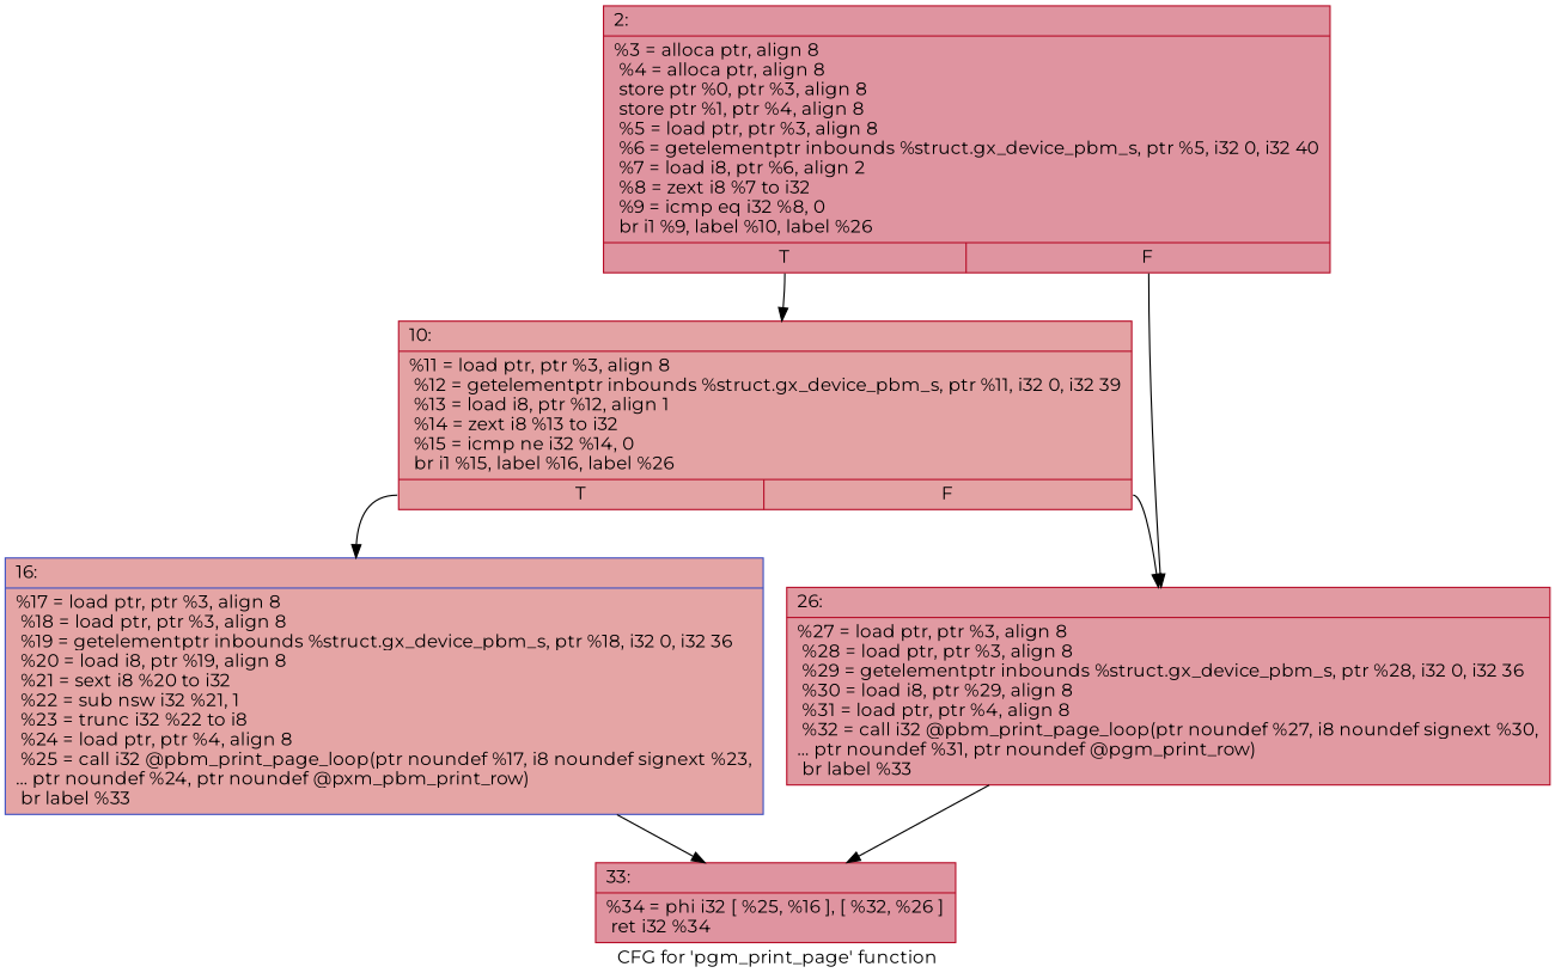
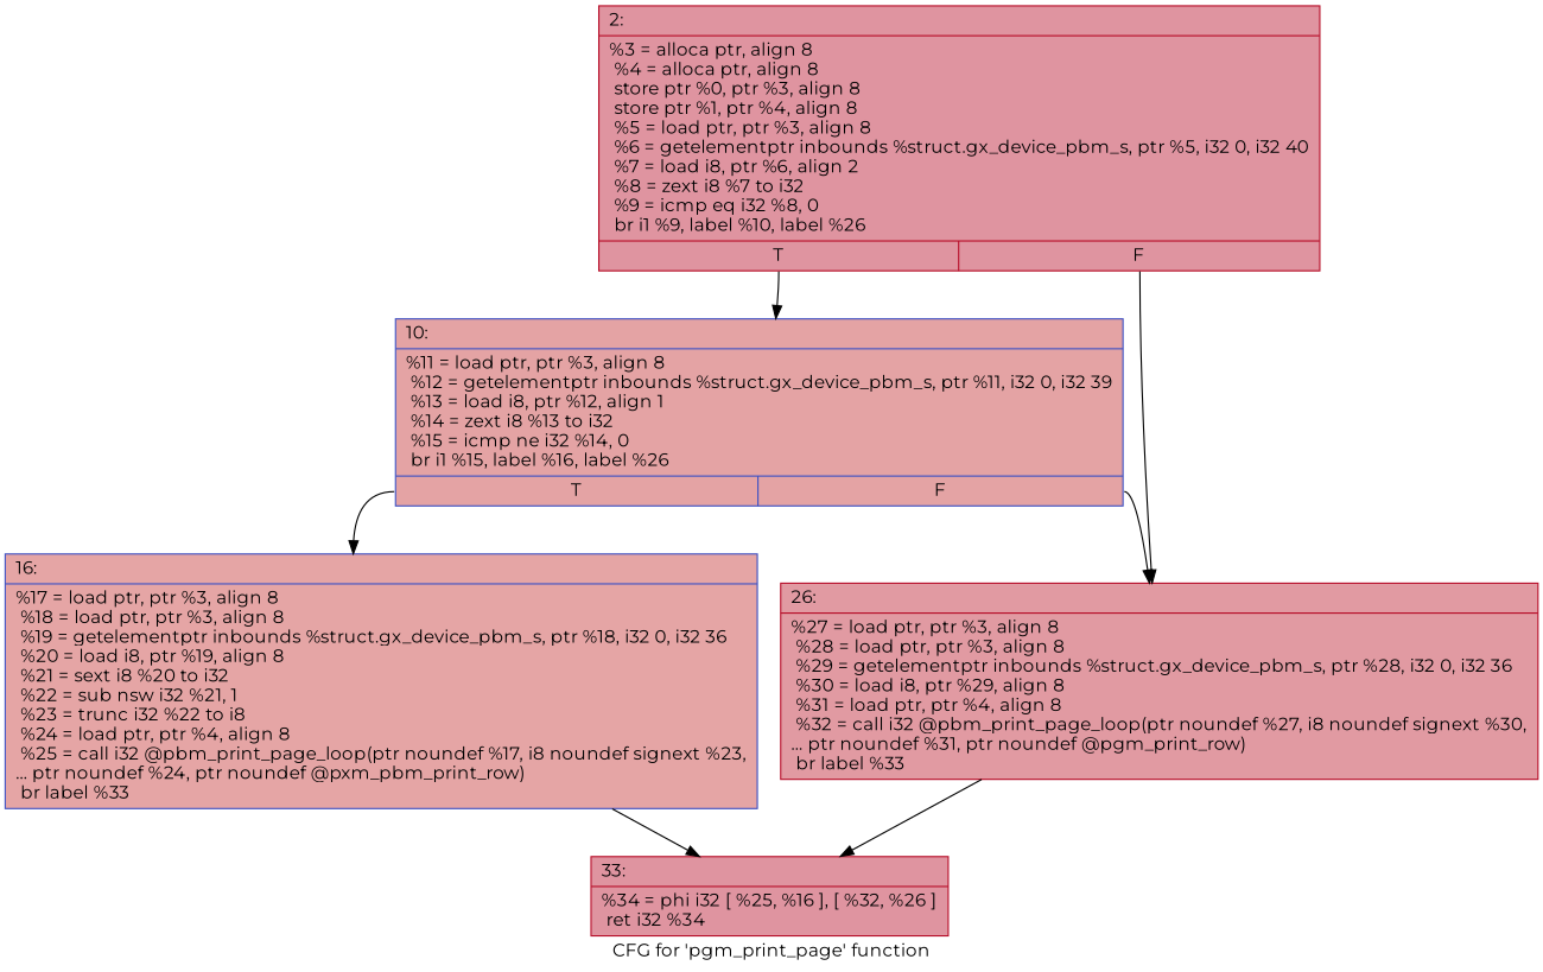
  digraph {
    label="CFG for 'pgm_print_page' function"
    fontname=Montserrat
    node [color="#b70d28ff" fillcolor="#b70d2870" fontname=Montserrat shape=record style=filled]
    edge [fontname=Montserrat]
    n1 [label="{2:\l|  %3 = alloca ptr, align 8\l  %4 = alloca ptr, align 8\l  store ptr %0, ptr %3, align 8\l  store ptr %1, ptr %4, align 8\l  %5 = load ptr, ptr %3, align 8\l  %6 = getelementptr inbounds %struct.gx_device_pbm_s, ptr %5, i32 0, i32 40\l  %7 = load i8, ptr %6, align 2\l  %8 = zext i8 %7 to i32\l  %9 = icmp eq i32 %8, 0\l  br i1 %9, label %10, label %26\l|{<s0>T|<s1>F}}"]
-   n2 [fillcolor="#c32e3170" label="{10:\l|  %11 = load ptr, ptr %3, align 8\l  %12 = getelementptr inbounds %struct.gx_device_pbm_s, ptr %11, i32 0, i32 39\l  %13 = load i8, ptr %12, align 1\l  %14 = zext i8 %13 to i32\l  %15 = icmp ne i32 %14, 0\l  br i1 %15, label %16, label %26\l|{<s0>T|<s1>F}}"]
+   n2 [color="#3d50c3ff" fillcolor="#c32e3170" label="{10:\l|  %11 = load ptr, ptr %3, align 8\l  %12 = getelementptr inbounds %struct.gx_device_pbm_s, ptr %11, i32 0, i32 39\l  %13 = load i8, ptr %12, align 1\l  %14 = zext i8 %13 to i32\l  %15 = icmp ne i32 %14, 0\l  br i1 %15, label %16, label %26\l|{<s0>T|<s1>F}}"]
    n3 [fillcolor="#bb1b2c70" label="{26:\l|  %27 = load ptr, ptr %3, align 8\l  %28 = load ptr, ptr %3, align 8\l  %29 = getelementptr inbounds %struct.gx_device_pbm_s, ptr %28, i32 0, i32 36\l  %30 = load i8, ptr %29, align 8\l  %31 = load ptr, ptr %4, align 8\l  %32 = call i32 @pbm_print_page_loop(ptr noundef %27, i8 noundef signext %30,\l... ptr noundef %31, ptr noundef @pgm_print_row)\l  br label %33\l}"]
    n4 [color="#3d50c3ff" fillcolor="#c5333470" label="{16:\l|  %17 = load ptr, ptr %3, align 8\l  %18 = load ptr, ptr %3, align 8\l  %19 = getelementptr inbounds %struct.gx_device_pbm_s, ptr %18, i32 0, i32 36\l  %20 = load i8, ptr %19, align 8\l  %21 = sext i8 %20 to i32\l  %22 = sub nsw i32 %21, 1\l  %23 = trunc i32 %22 to i8\l  %24 = load ptr, ptr %4, align 8\l  %25 = call i32 @pbm_print_page_loop(ptr noundef %17, i8 noundef signext %23,\l... ptr noundef %24, ptr noundef @pxm_pbm_print_row)\l  br label %33\l}"]
    n5 [label="{33:\l|  %34 = phi i32 [ %25, %16 ], [ %32, %26 ]\l  ret i32 %34\l}"]
    n1 -> n2 [tailport=s0]
    n1 -> n3 [tailport=s1]
    n2 -> n3 [tailport=s1]
    n2 -> n4 [tailport=s0]
    n3 -> n5
    n4 -> n5
  }
